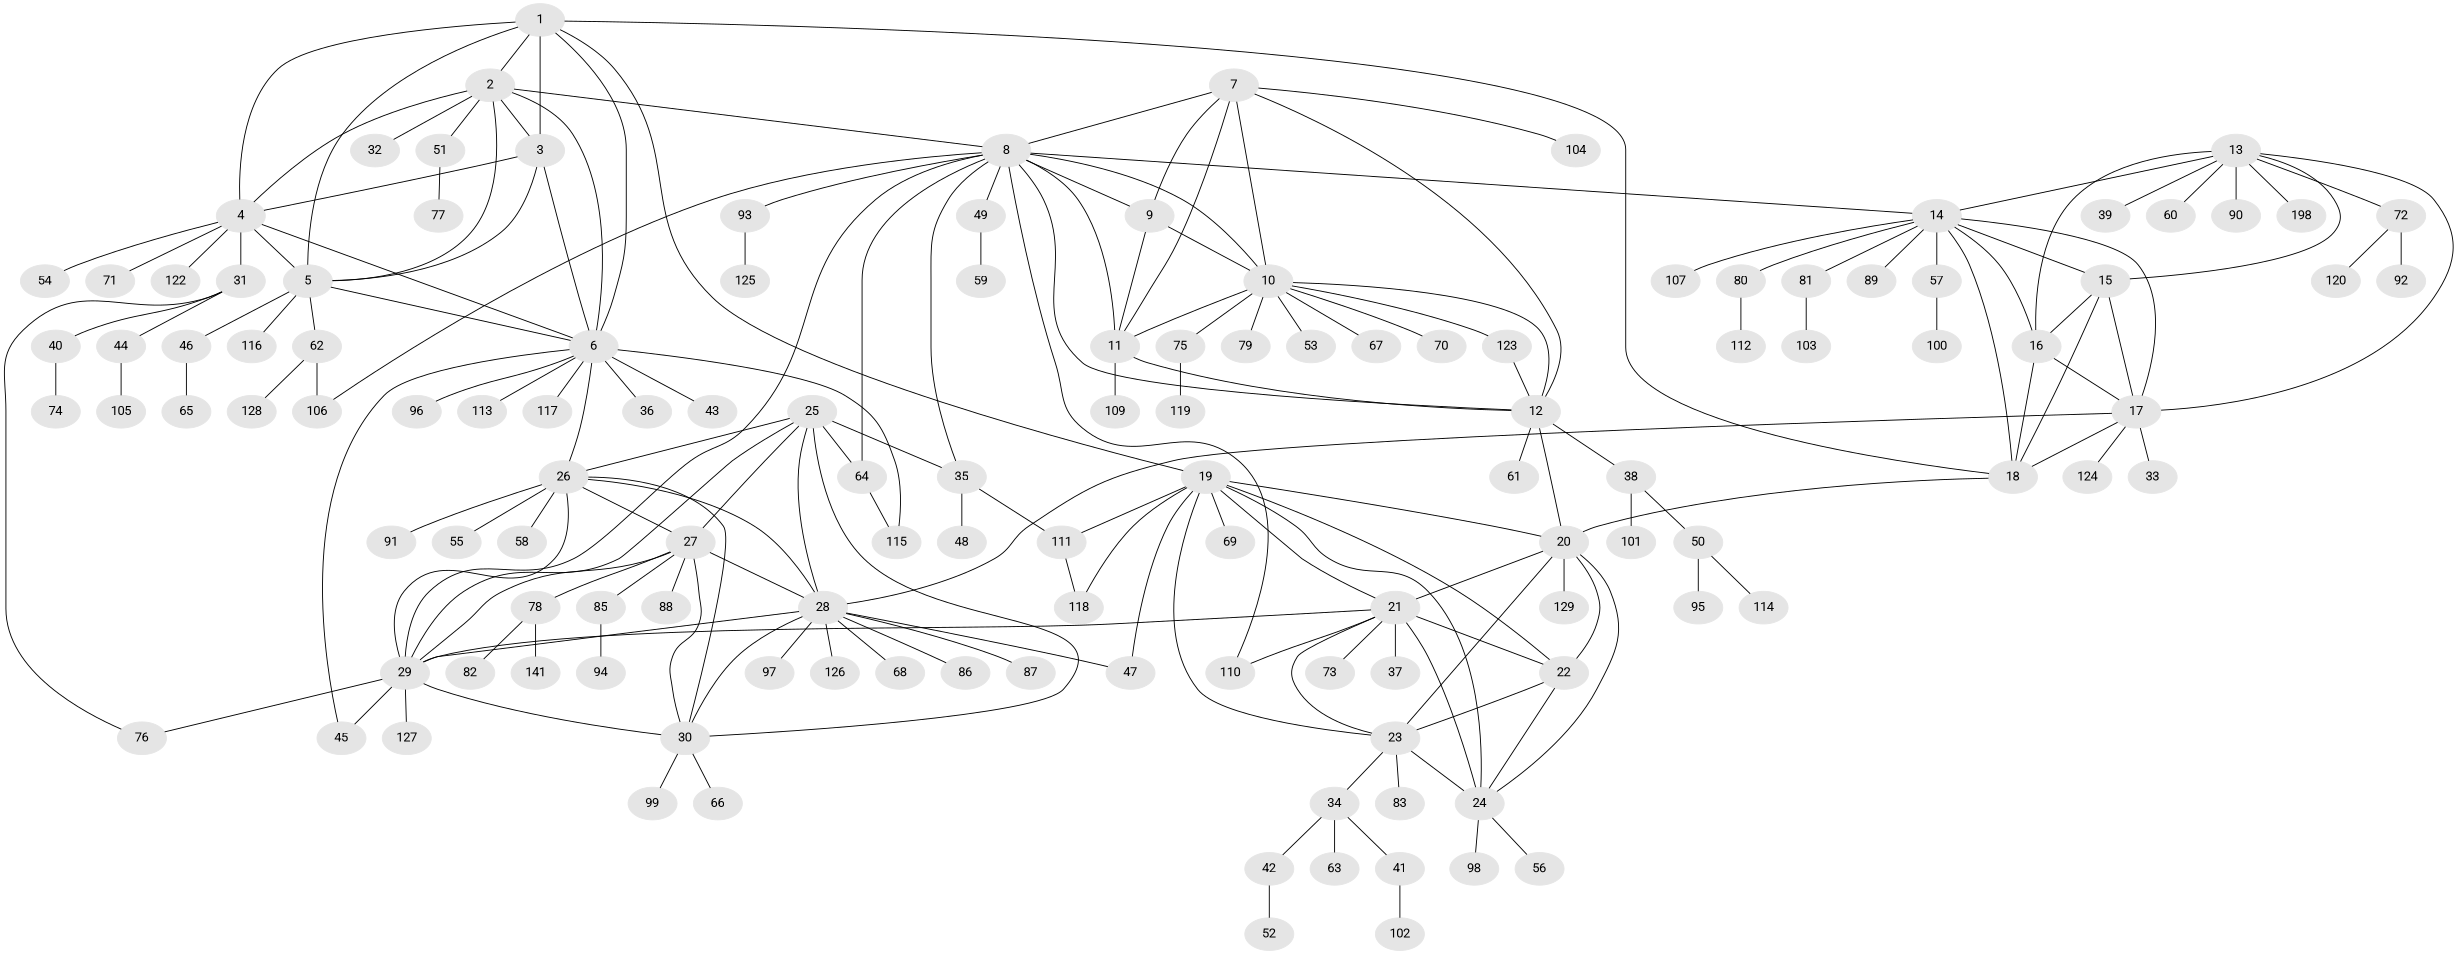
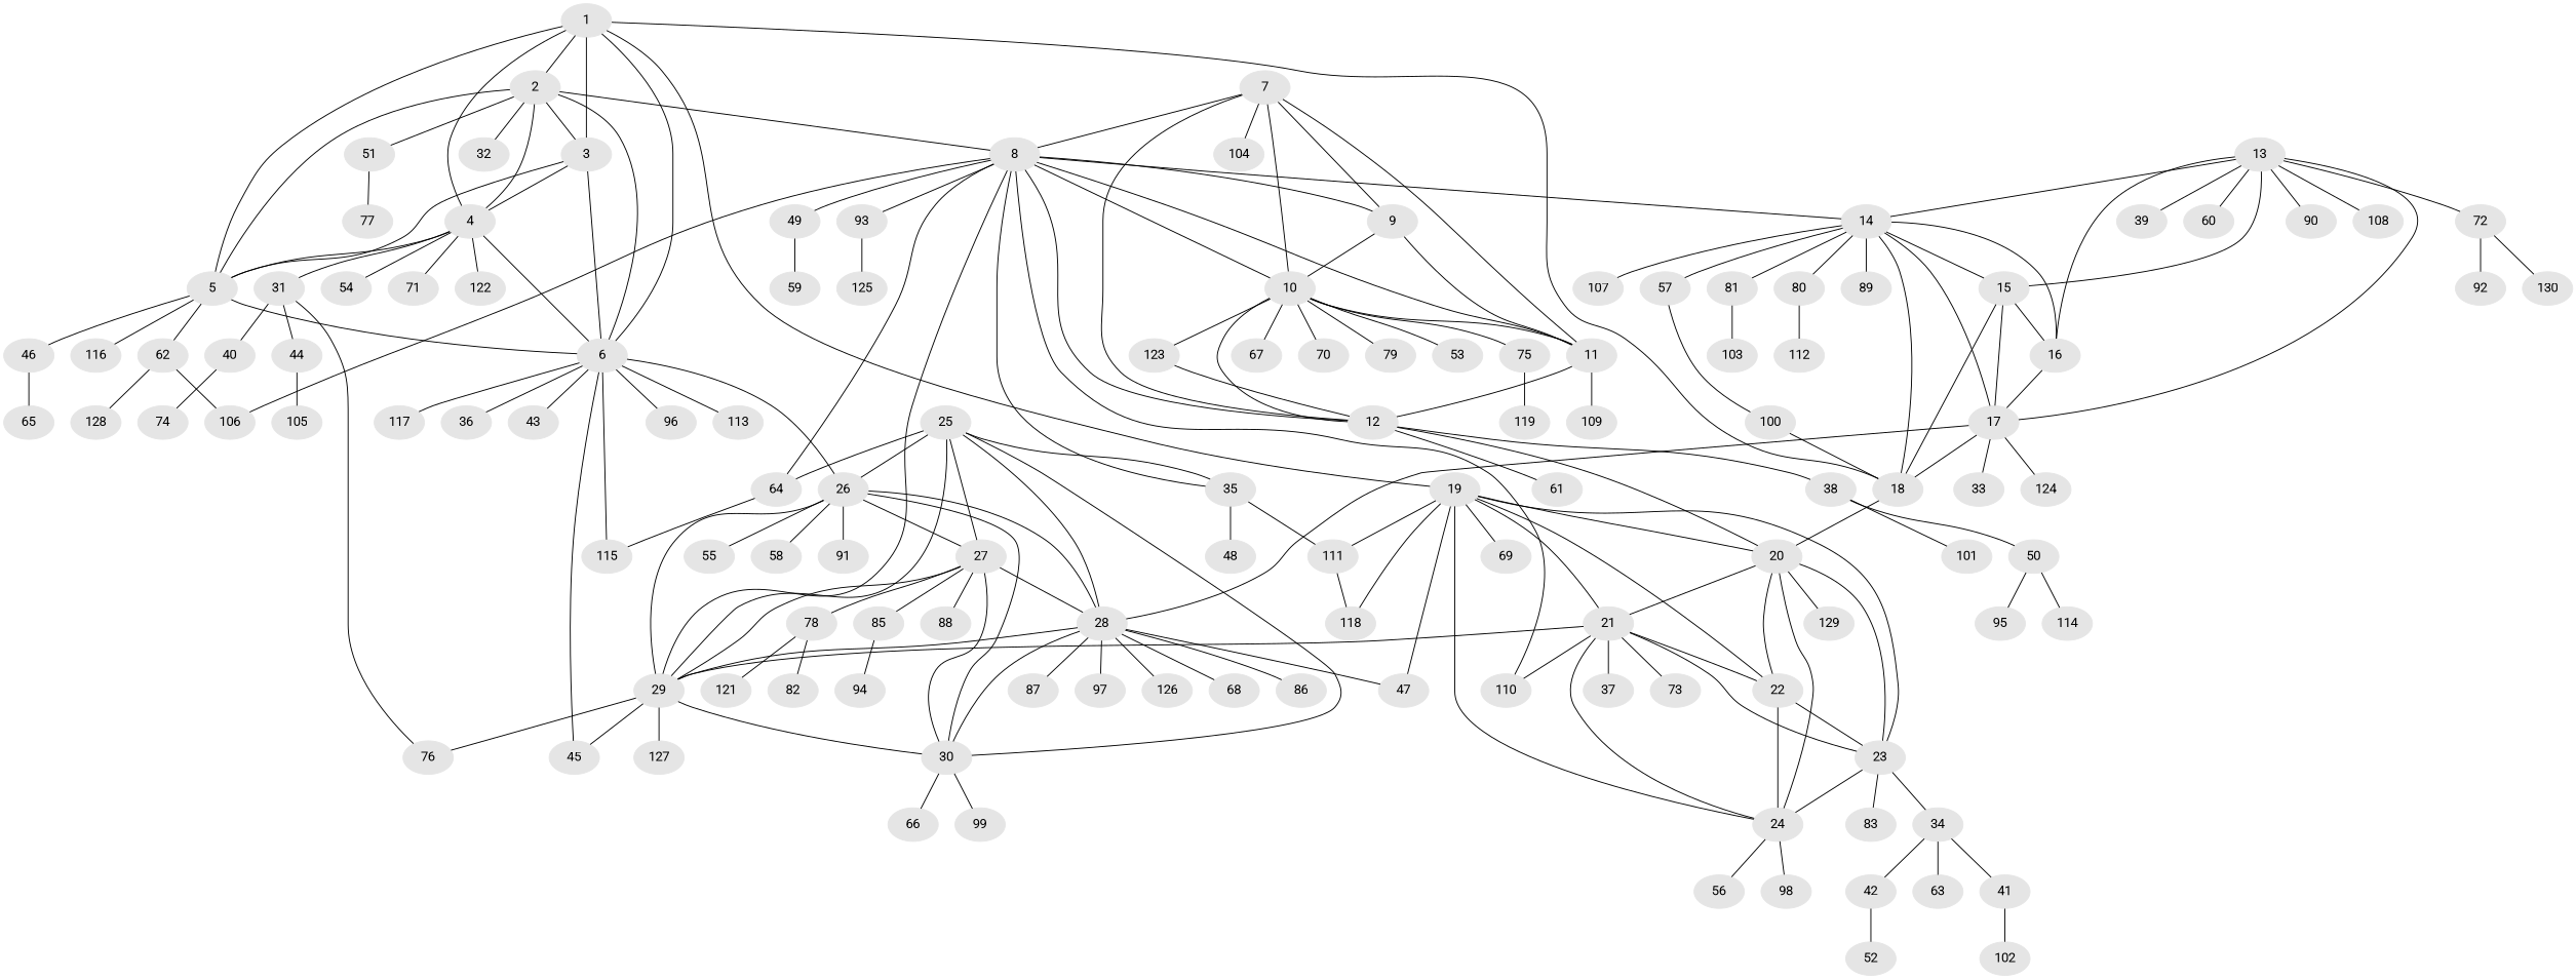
  graph {
    fontname=Roboto
    node [color=gray90 fontname=Roboto style=filled]
    edge [fontname=Roboto]
    1
    2
    3
    4
    5
    6
    18
    19
    8
    32
    51
    31
    54
    71
    122
    46
    62
    116
    26
    36
    43
    45
    96
    113
    115
    117
    20
    21
    22
    23
    24
    47
    69
    111
    118
    9
    10
    11
    12
    14
    29
    35
    49
    64
    93
    106
    110
    77
    76
    40
    44
    65
    128
    28
    27
    30
    55
    58
    91
    7
    104
    53
    67
    70
    75
    79
    123
    109
    38
    61
    15
    16
    17
    57
    80
    81
    89
    107
    127
    48
    59
    125
    119
    129
    50
    101
    13
    39
    60
    72
    90
-   108 [label=198]
+   108
    33
    124
    92
-   120
+   120 [label=130]
    100
    112
    103
    68
    86
    87
    97
    126
    37
    73
    34
    83
    56
    98
    41
    42
    63
    25
    78
    85
    88
    66
    99
    82
-   121 [label=141]
+   121
    94
    74
    105
    102
    52
    95
    114
    1 -- 2
    1 -- 3
    1 -- 4
    1 -- 5
    1 -- 6
    1 -- 18
    1 -- 19
    2 -- 3
    2 -- 4
    2 -- 5
    2 -- 6
    2 -- 8
    2 -- 32
    2 -- 51
    3 -- 4
    3 -- 5
    3 -- 6
    4 -- 5
    4 -- 6
    4 -- 31
    4 -- 54
    4 -- 71
    4 -- 122
    5 -- 6
    5 -- 46
    5 -- 62
    5 -- 116
    6 -- 26
    6 -- 36
    6 -- 43
    6 -- 45
    6 -- 96
    6 -- 113
    6 -- 115
    6 -- 117
    18 -- 20
    19 -- 20
    19 -- 21
    19 -- 22
    19 -- 23
    19 -- 24
    19 -- 47
    19 -- 69
    19 -- 111
    19 -- 118
    8 -- 9
    8 -- 10
    8 -- 11
    8 -- 12
    8 -- 14
    8 -- 29
    8 -- 35
    8 -- 49
    8 -- 64
    8 -- 93
    8 -- 106
    8 -- 110
    51 -- 77
    31 -- 76
    31 -- 40
    31 -- 44
    46 -- 65
    62 -- 106
    62 -- 128
    26 -- 29
    26 -- 28
    26 -- 27
    26 -- 30
    26 -- 55
    26 -- 58
    26 -- 91
    20 -- 21
    20 -- 22
    20 -- 23
    20 -- 24
    20 -- 129
    21 -- 22
    21 -- 23
    21 -- 24
    21 -- 29
    21 -- 110
    21 -- 37
    21 -- 73
    22 -- 23
    22 -- 24
    23 -- 24
    23 -- 34
    23 -- 83
    24 -- 56
    24 -- 98
    111 -- 118
    9 -- 10
    9 -- 11
    10 -- 11
    10 -- 12
    10 -- 53
    10 -- 67
    10 -- 70
    10 -- 75
    10 -- 79
    10 -- 123
    11 -- 12
    11 -- 109
    12 -- 20
    12 -- 38
    12 -- 61
    14 -- 18
    14 -- 15
    14 -- 16
    14 -- 17
    14 -- 57
    14 -- 80
    14 -- 81
    14 -- 89
    14 -- 107
    29 -- 45
    29 -- 76
    29 -- 30
    29 -- 127
    35 -- 111
    35 -- 48
    49 -- 59
    64 -- 115
    93 -- 125
    40 -- 74
    44 -- 105
    28 -- 47
    28 -- 29
    28 -- 30
    28 -- 68
    28 -- 86
    28 -- 87
    28 -- 97
    28 -- 126
    27 -- 29
    27 -- 28
    27 -- 30
    27 -- 78
    27 -- 85
    27 -- 88
    30 -- 66
    30 -- 99
    7 -- 8
    7 -- 9
    7 -- 10
    7 -- 11
    7 -- 12
    7 -- 104
    75 -- 119
    123 -- 12
    38 -- 50
    38 -- 101
    15 -- 18
    15 -- 16
    15 -- 17
-   16 -- 18
+   100 -- 18
    16 -- 17
    17 -- 18
    17 -- 28
    17 -- 33
    17 -- 124
    57 -- 100
    80 -- 112
    81 -- 103
    50 -- 95
    50 -- 114
    13 -- 14
    13 -- 15
    13 -- 16
    13 -- 17
    13 -- 39
    13 -- 60
    13 -- 72
    13 -- 90
    13 -- 108
    72 -- 92
    72 -- 120
    34 -- 41
    34 -- 42
    34 -- 63
    41 -- 102
    42 -- 52
    25 -- 26
    25 -- 29
    25 -- 35
    25 -- 64
    25 -- 28
    25 -- 27
    25 -- 30
    78 -- 82
    78 -- 121
    85 -- 94
  }
